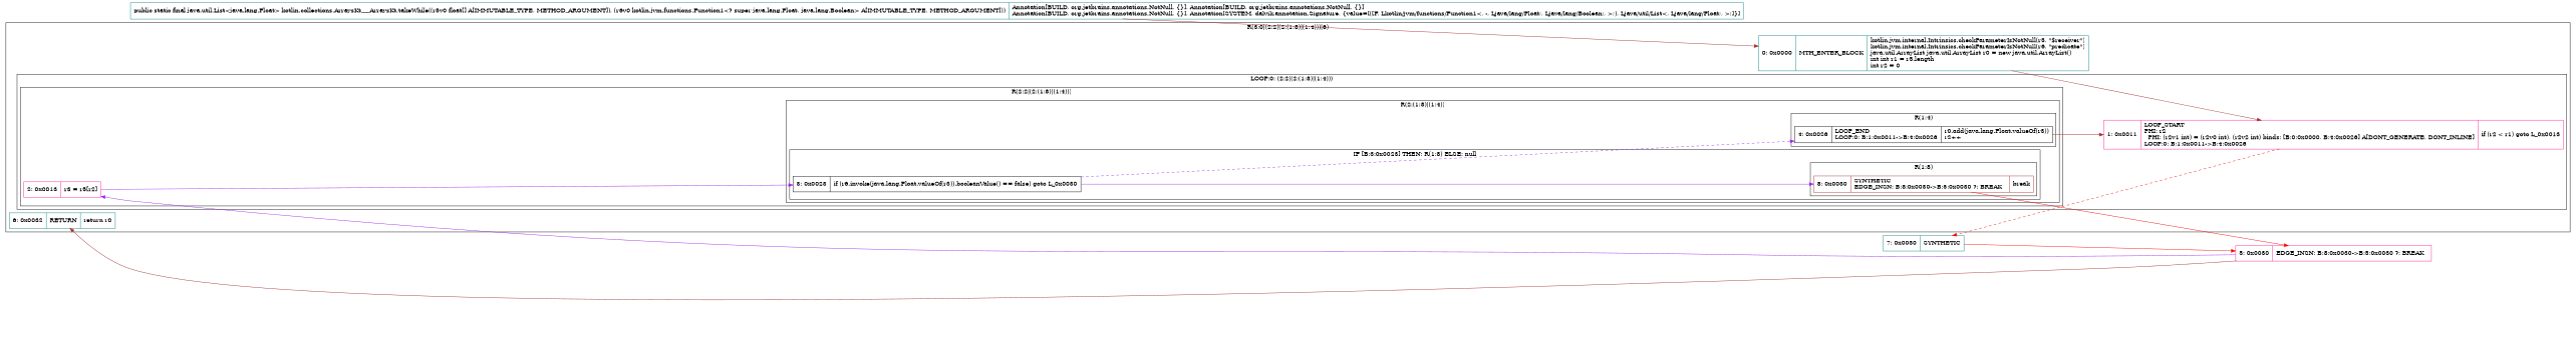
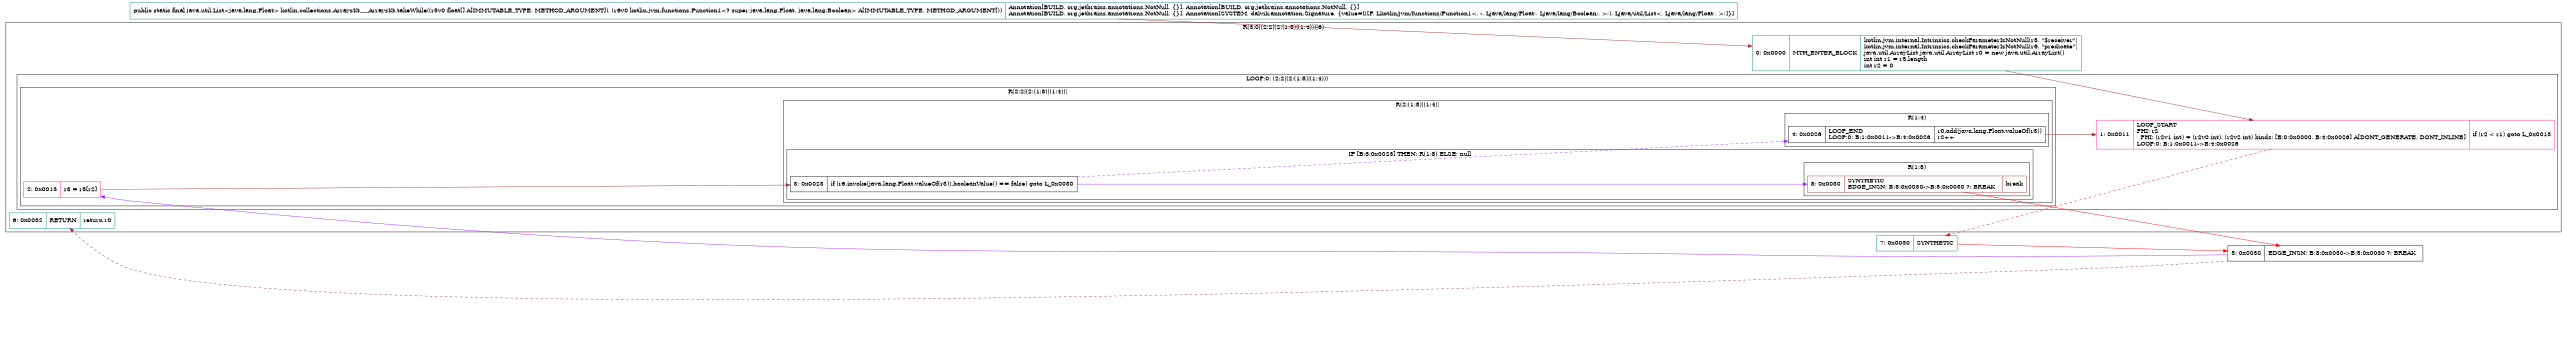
  digraph {
    rankdir=LR
    node [color=teal shape=record]
    edge [color=brown]
    n1 [color=brown label="{8\:\ 0x0030|SYNTHETIC\lEDGE_INSN: B:8:0x0030\-\>B:5:0x0030 ?: BREAK  \l|break\l}"]
    n2 [color=black label="{3\:\ 0x0023|if (r6.invoke(java.lang.Float.valueOf(r3)).booleanValue() == false) goto L_0x0030\l}"]
    n3 [color=black label="{4\:\ 0x0026|LOOP_END\lLOOP:0: B:1:0x0011\-\>B:4:0x0026\l|r0.add(java.lang.Float.valueOf(r3))\lr2++\l}"]
    n4 [color=deeppink label="{2\:\ 0x0013|r3 = r5[r2]\l}"]
    n5 [color=deeppink label="{1\:\ 0x0011|LOOP_START\lPHI: r2 \l  PHI: (r2v1 int) = (r2v0 int), (r2v2 int) binds: [B:0:0x0000, B:4:0x0026] A[DONT_GENERATE, DONT_INLINE]\lLOOP:0: B:1:0x0011\-\>B:4:0x0026\l|if (r2 \< r1) goto L_0x0013\l}"]
    n6 [label="{0\:\ 0x0000|MTH_ENTER_BLOCK\l|kotlin.jvm.internal.Intrinsics.checkParameterIsNotNull(r5, \"$receiver\")\lkotlin.jvm.internal.Intrinsics.checkParameterIsNotNull(r6, \"predicate\")\ljava.util.ArrayList java.util.ArrayList r0 = new java.util.ArrayList()\lint int r1 = r5.length\lint r2 = 0\l}"]
    n7 [label="{6\:\ 0x0032|RETURN\l|return r0\l}"]
-   n8 [color=deeppink label="{5\:\ 0x0030|EDGE_INSN: B:8:0x0030\-\>B:5:0x0030 ?: BREAK  \l}"]
+   n8 [color=black label="{5\:\ 0x0030|EDGE_INSN: B:8:0x0030\-\>B:5:0x0030 ?: BREAK  \l}"]
    n9 [label="{7\:\ 0x0030|SYNTHETIC\l}"]
    n10 [label="{public static final java.util.List\<java.lang.Float\> kotlin.collections.ArraysKt___ArraysKt.takeWhile((r5v0 float[] A[IMMUTABLE_TYPE, METHOD_ARGUMENT]), (r6v0 kotlin.jvm.functions.Function1\<? super java.lang.Float, java.lang.Boolean\> A[IMMUTABLE_TYPE, METHOD_ARGUMENT]))  | Annotation[BUILD, org.jetbrains.annotations.NotNull, \{\}], Annotation[BUILD, org.jetbrains.annotations.NotNull, \{\}]\lAnnotation[BUILD, org.jetbrains.annotations.NotNull, \{\}], Annotation[SYSTEM, dalvik.annotation.Signature, \{value=[([F, Lkotlin\/jvm\/functions\/Function1\<, \-, Ljava\/lang\/Float;, Ljava\/lang\/Boolean;, \>;), Ljava\/util\/List\<, Ljava\/lang\/Float;, \>;]\}]\l}"]
    subgraph cluster_1 {
      label="R(3:0|(2:2|(2:(1:8)|(1:4)))|6)"
      n6
      n7
      subgraph cluster_2 {
        label="LOOP:0: (2:2|(2:(1:8)|(1:4)))"
        n5
        subgraph cluster_3 {
          label="R(2:2|(2:(1:8)|(1:4)))"
          n4
          subgraph cluster_4 {
            label="R(2:(1:8)|(1:4))"
            subgraph cluster_5 {
              label="IF [B:3:0x0023] THEN: R(1:8) ELSE: null"
              n2
              subgraph cluster_6 {
                label="R(1:8)"
                n1
              }
            }
            subgraph cluster_7 {
              label="R(1:4)"
              n3
            }
          }
        }
      }
    }
    n1 -> n8 [color=red]
    n2 -> n1 [color=purple]
    n2 -> n3 [color=purple style=dashed]
    n3 -> n5
-   n4 -> n2 [color=purple]
+   n4 -> n2
    n5 -> n9 [color=red style=dashed]
    n6 -> n5
    n8 -> n4 [color=purple]
-   n8 -> n7
+   n8 -> n7 [style=dashed]
    n9 -> n8 [color=red]
    n10 -> n6
  }
